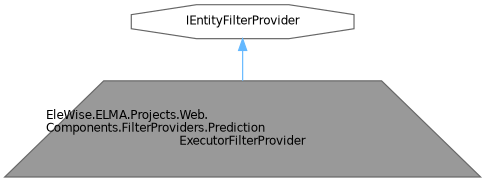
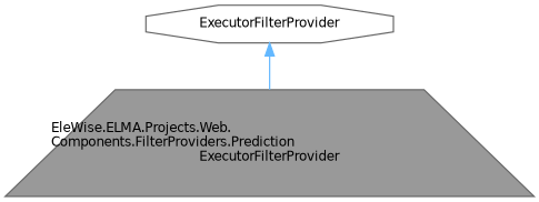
  digraph {
    node [color=gray40 fontname=Helvetica fontsize=10 style=filled]
    n1 [fillcolor=grey60 fontcolor=black height=0.2 label="EleWise.ELMA.Projects.Web.\lComponents.FilterProviders.Prediction\lExecutorFilterProvider" shape=trapezium width=0.4]
-   n2 [fillcolor=white height=0.2 label=IEntityFilterProvider shape=octagon width=0.4]
+   n2 [fillcolor=white height=0.2 label=ExecutorFilterProvider shape=octagon width=0.4]
    n2 -> n1 [color=steelblue1 dir=back fontname=Helvetica fontsize=10 labelfontname=Helvetica labelfontsize=10 style=solid]
  }
